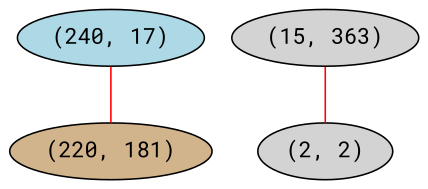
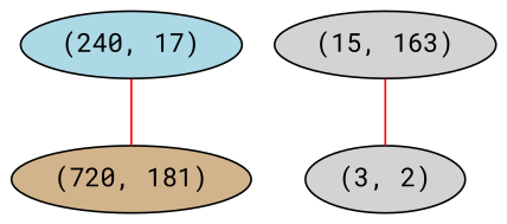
  graph {
    fontname="Roboto Mono"
    node [fillcolor=lightgrey fontname="Roboto Mono" style=filled]
    edge [color=red fontname="Roboto Mono" weight=1]
    "(240, 17)" [fillcolor=lightblue]
-   "(220, 181)" [fillcolor=tan]
-   "(15, 163)" [label="(15, 363)"]
-   "(2, 2)"
+   "(220, 181)" [fillcolor=tan label="(720, 181)"]
+   "(15, 163)"
+   "(2, 2)" [label="(3, 2)"]
    "(240, 17)" -- "(220, 181)"
    "(15, 163)" -- "(2, 2)"
  }
